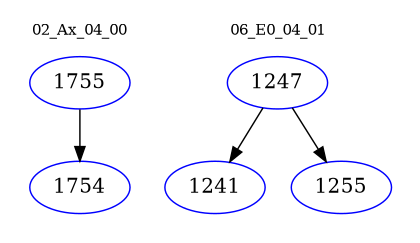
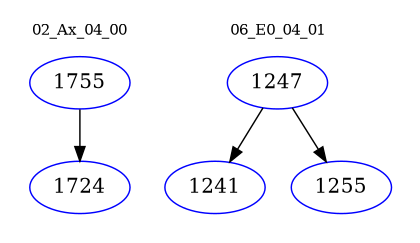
  digraph {
    fontname="DejaVu Serif"
    node [color=blue fontname="DejaVu Serif"]
    edge [color=black fontname="DejaVu Serif"]
    n1 [label=1755]
-   n2 [label=1754]
+   n2 [label=1724]
    n3 [label=1247]
    n4 [label=1241]
    n5 [label=1255]
    subgraph cluster_1 {
      color=white
      fontsize=10
      label="02_Ax_04_00"
      n1
      n2
    }
    subgraph cluster_2 {
      color=white
      fontsize=10
      label="06_E0_04_01"
      n3
      n4
      n5
    }
    n1 -> n2
    n3 -> n4
    n3 -> n5
  }
